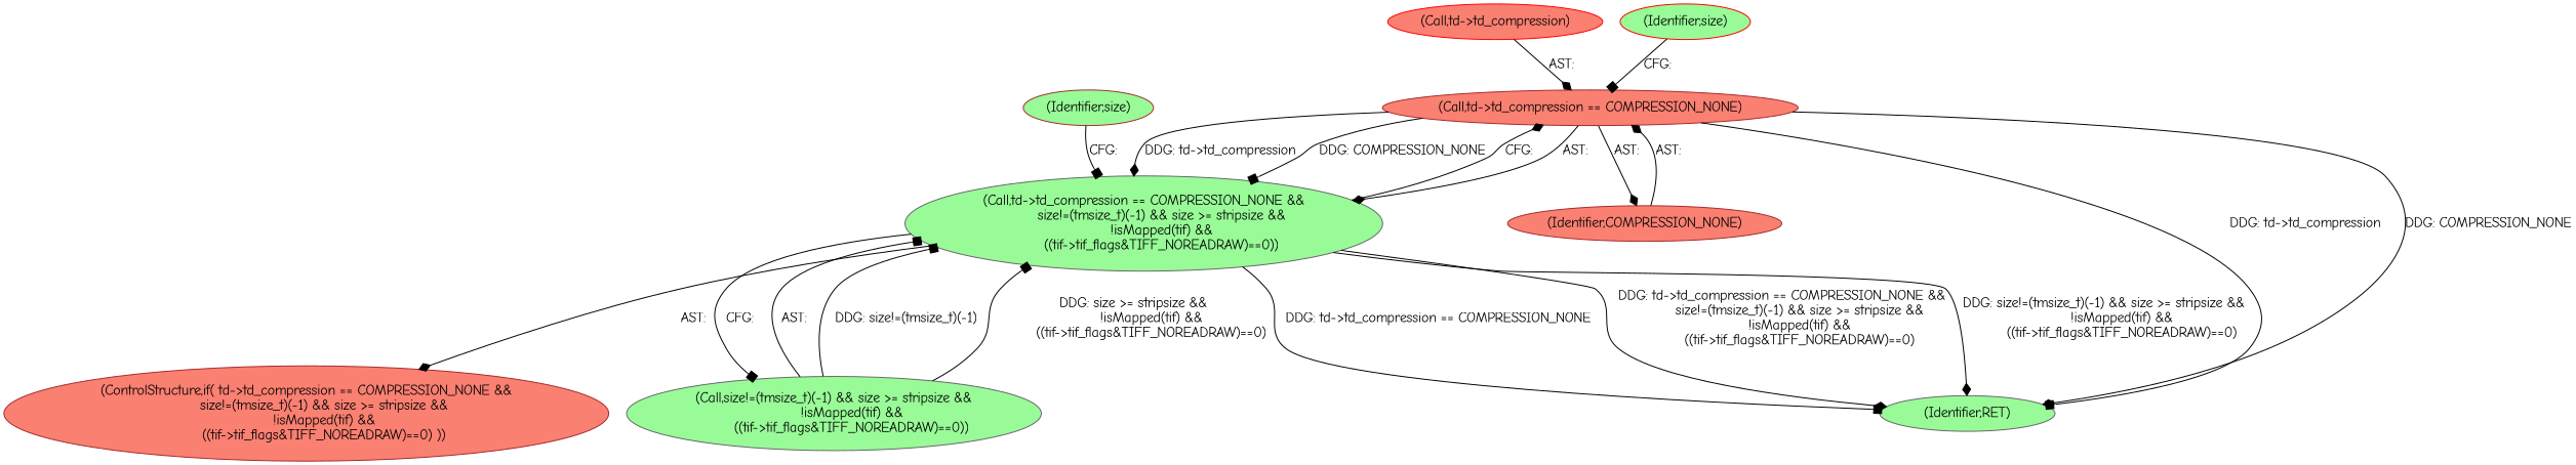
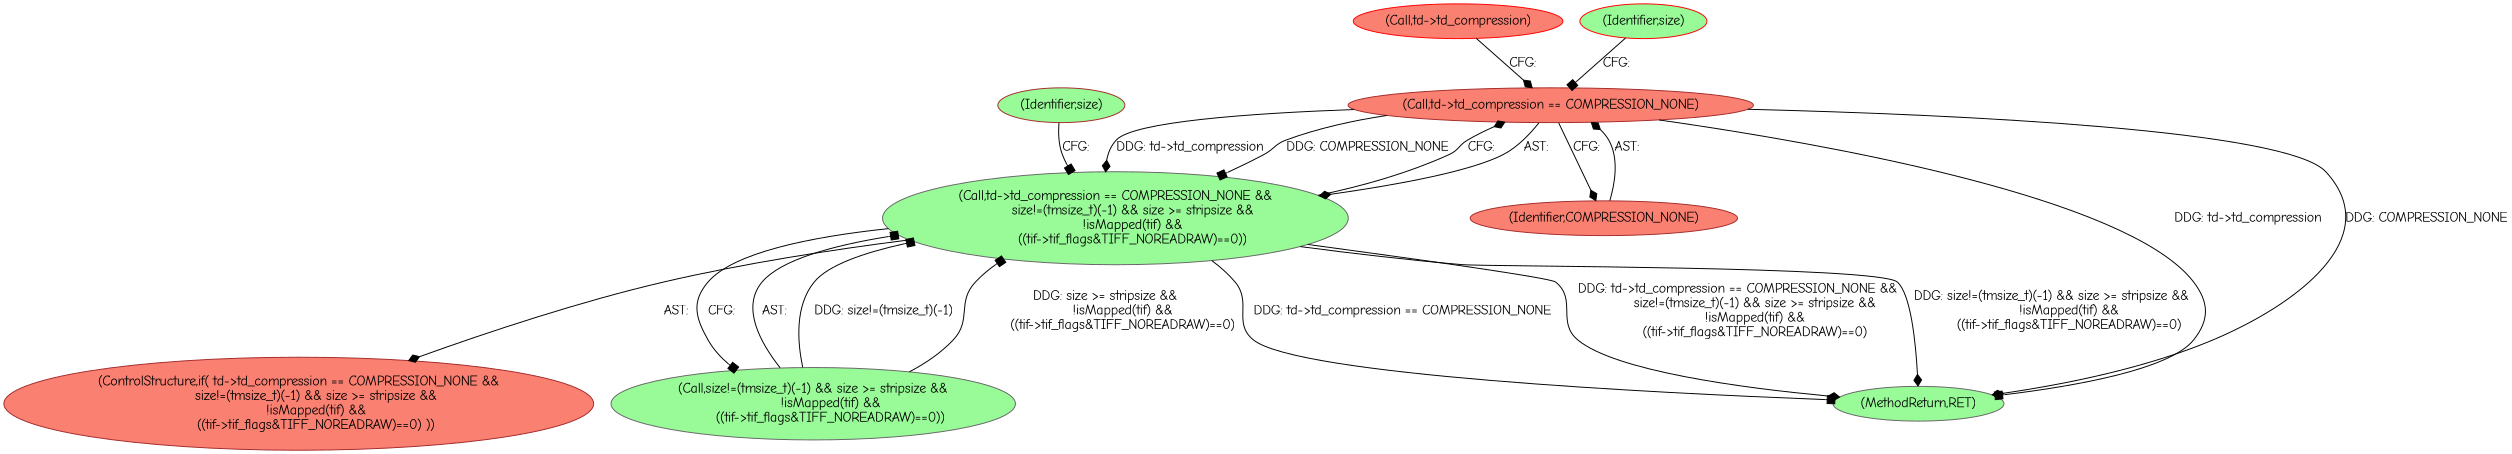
  digraph {
    fontname="Comic Neue"
    node [color=brown fillcolor=palegreen fontname="Comic Neue" style=filled]
    edge [arrowhead=diamond fontname="Comic Neue"]
    n1 [fillcolor=salmon label="(Call,td->td_compression == COMPRESSION_NONE)"]
    n2 [color=gray40 label="(Call,td->td_compression == COMPRESSION_NONE &&\n        size!=(tmsize_t)(-1) && size >= stripsize &&\n        !isMapped(tif) &&\n        ((tif->tif_flags&TIFF_NOREADRAW)==0))"]
    n3 [fillcolor=salmon label="(Identifier,COMPRESSION_NONE)"]
-   n4 [color=gray40 label="(Identifier,RET)"]
+   n4 [color=gray40 label="(MethodReturn,RET)"]
    n5 [fillcolor=salmon label="(ControlStructure,if( td->td_compression == COMPRESSION_NONE &&\n        size!=(tmsize_t)(-1) && size >= stripsize &&\n        !isMapped(tif) &&\n        ((tif->tif_flags&TIFF_NOREADRAW)==0) ))"]
    n6 [color=gray40 label="(Call,size!=(tmsize_t)(-1) && size >= stripsize &&\n        !isMapped(tif) &&\n        ((tif->tif_flags&TIFF_NOREADRAW)==0))"]
    n7 [color=red fillcolor=salmon label="(Call,td->td_compression)"]
    n8 [label="(Identifier,size)"]
    n9 [color=red label="(Identifier,size)"]
    n1 -> n2 [label="AST: "]
    n1 -> n2 [label="DDG: td->td_compression"]
    n1 -> n2 [arrowhead=box label="DDG: COMPRESSION_NONE"]
-   n1 -> n3 [label="AST: "]
+   n1 -> n3 [label="CFG: "]
    n1 -> n4 [arrowhead=box label="DDG: td->td_compression"]
    n1 -> n4 [label="DDG: COMPRESSION_NONE"]
    n2 -> n1 [label="CFG: "]
    n2 -> n4 [label="DDG: td->td_compression == COMPRESSION_NONE &&\n        size!=(tmsize_t)(-1) && size >= stripsize &&\n        !isMapped(tif) &&\n        ((tif->tif_flags&TIFF_NOREADRAW)==0)"]
    n2 -> n4 [label="DDG: size!=(tmsize_t)(-1) && size >= stripsize &&\n        !isMapped(tif) &&\n        ((tif->tif_flags&TIFF_NOREADRAW)==0)"]
    n2 -> n4 [arrowhead=box label="DDG: td->td_compression == COMPRESSION_NONE"]
    n2 -> n5 [label="AST: "]
    n2 -> n6 [arrowhead=box label="CFG: "]
    n3 -> n1 [label="AST: "]
    n6 -> n2 [arrowhead=box label="AST: "]
    n6 -> n2 [arrowhead=box label="DDG: size!=(tmsize_t)(-1)"]
    n6 -> n2 [arrowhead=box label="DDG: size >= stripsize &&\n        !isMapped(tif) &&\n        ((tif->tif_flags&TIFF_NOREADRAW)==0)"]
-   n7 -> n1 [label="AST: "]
+   n7 -> n1 [label="CFG: "]
    n8 -> n2 [arrowhead=box label="CFG: "]
    n9 -> n1 [arrowhead=box label="CFG: "]
  }
